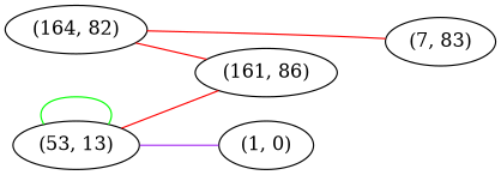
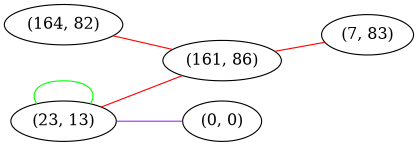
  graph {
    rankdir=LR
    edge [color=red weight=1]
    n1 [label="(164, 82)"]
    "(161, 86)"
    n3 [label="(7, 83)"]
-   "(23, 13)" [label="(53, 13)"]
-   "(0, 0)" [label="(1, 0)"]
+   "(23, 13)"
+   "(0, 0)"
    n1 -- "(161, 86)"
-   n1 -- n3
+   "(161, 86)" -- n3
    "(23, 13)" -- "(161, 86)"
    "(23, 13)" -- "(23, 13)" [color=green weight=2]
    "(23, 13)" -- "(0, 0)" [color=purple weight=4]
  }
